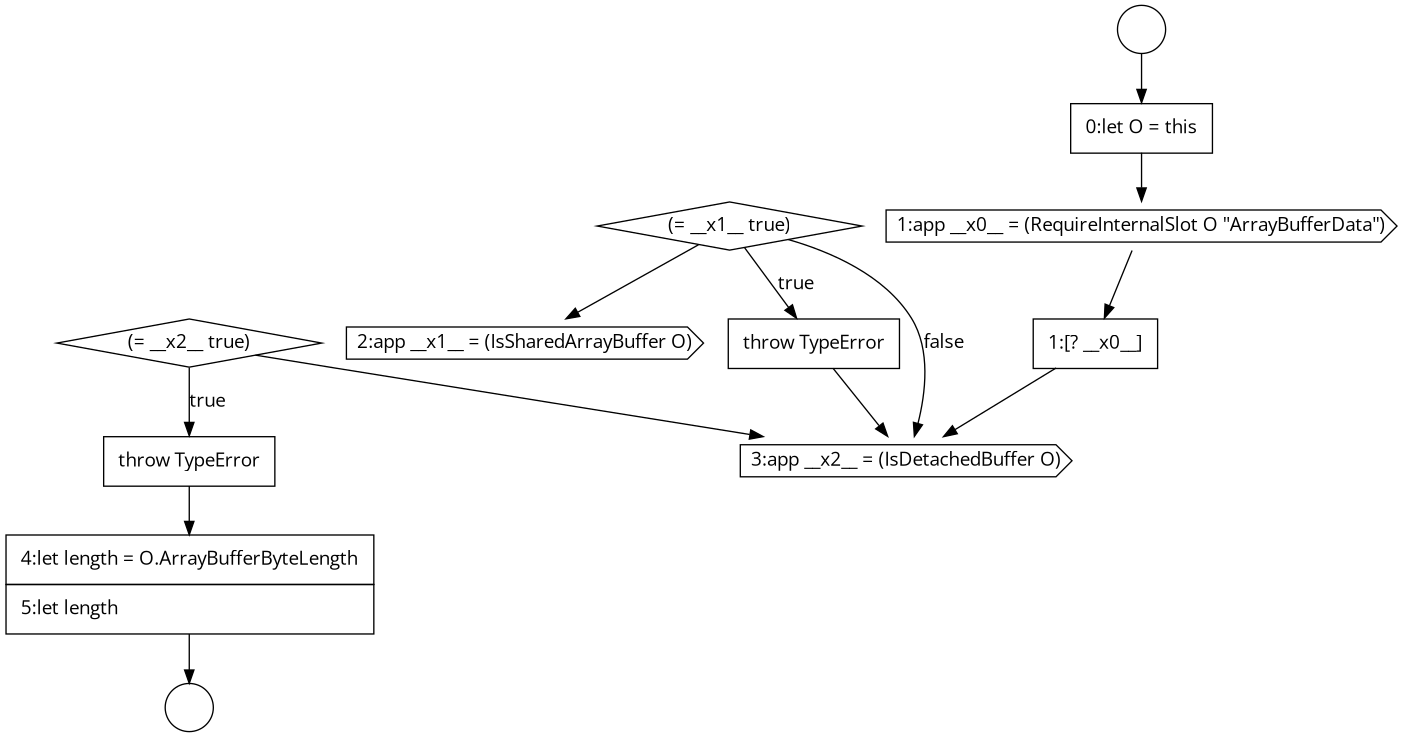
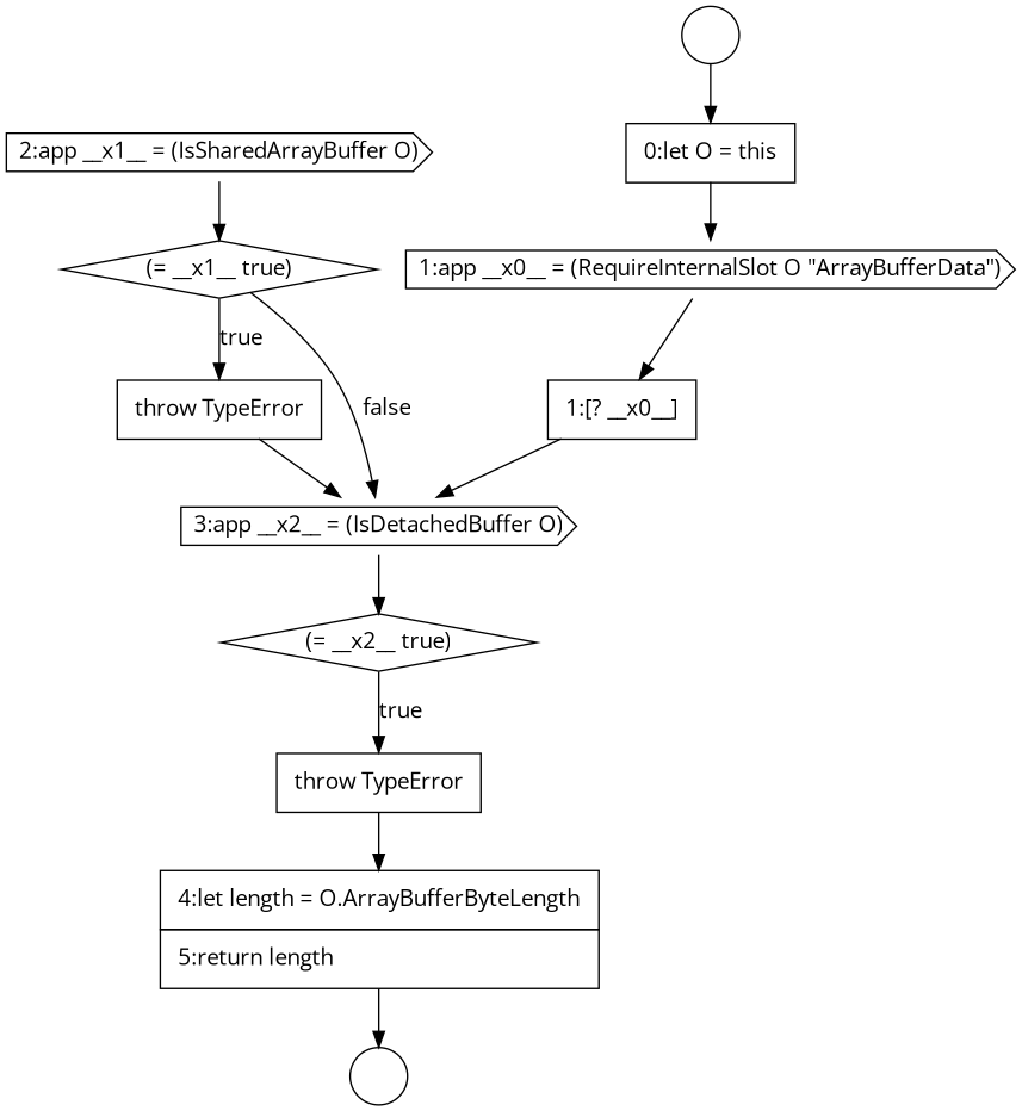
  digraph {
    fontname="Open Sans"
    node [color=black fillcolor=white fontname="Open Sans" shape=none style=filled]
    edge [color=black fontname="Open Sans"]
    n1 [label=<<font color="black">(= __x2__ true)</font>> shape=diamond]
    n2 [label=<<font color="black">     <table border="0" cellborder="1" cellspacing="0" cellpadding="10">       <tr><td align="left">throw TypeError</td></tr>     </table>   </font>> margin=0]
-   n3 [label=<<font color="black">     <table border="0" cellborder="1" cellspacing="0" cellpadding="10">       <tr><td align="left">4:let length = O.ArrayBufferByteLength</td></tr>       <tr><td align="left">5:let length</td></tr>     </table>   </font>> margin=0]
+   n3 [label=<<font color="black">     <table border="0" cellborder="1" cellspacing="0" cellpadding="10">       <tr><td align="left">4:let length = O.ArrayBufferByteLength</td></tr>       <tr><td align="left">5:return length</td></tr>     </table>   </font>> margin=0]
    n4 [label=" " shape=circle]
    n5 [label=<<font color="black">2:app __x1__ = (IsSharedArrayBuffer O)</font>> shape=cds]
    n6 [label=<<font color="black">(= __x1__ true)</font>> shape=diamond]
    n7 [label=<<font color="black">     <table border="0" cellborder="1" cellspacing="0" cellpadding="10">       <tr><td align="left">throw TypeError</td></tr>     </table>   </font>> margin=0]
    n8 [label=<<font color="black">3:app __x2__ = (IsDetachedBuffer O)</font>> shape=cds]
    n9 [label=<<font color="black">     <table border="0" cellborder="1" cellspacing="0" cellpadding="10">       <tr><td align="left">0:let O = this</td></tr>     </table>   </font>> margin=0]
    n10 [label=<<font color="black">1:app __x0__ = (RequireInternalSlot O &quot;ArrayBufferData&quot;)</font>> shape=cds]
    n11 [label=<<font color="black">     <table border="0" cellborder="1" cellspacing="0" cellpadding="10">       <tr><td align="left">1:[? __x0__]</td></tr>     </table>   </font>> margin=0]
    n12 [label=" " shape=circle]
    n1 -> n2 [label=<<font color="black">true</font>>]
    n2 -> n3
    n3 -> n4
-   n6 -> n5
+   n5 -> n6
    n6 -> n7 [label=<<font color="black">true</font>>]
    n6 -> n8 [label=<<font color="black">false</font>>]
    n7 -> n8
-   n1 -> n8
+   n8 -> n1
    n9 -> n10
    n10 -> n11
    n11 -> n8
    n12 -> n9
  }
